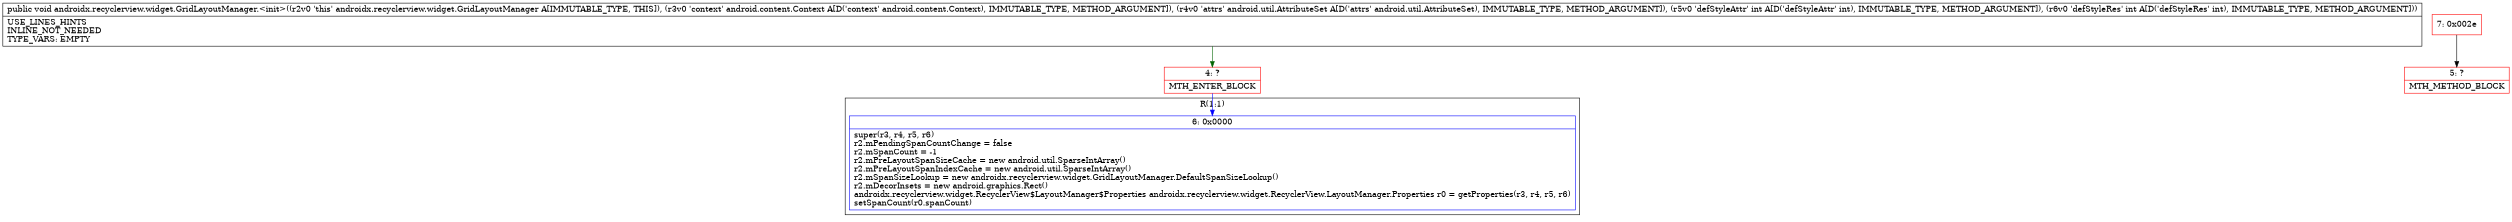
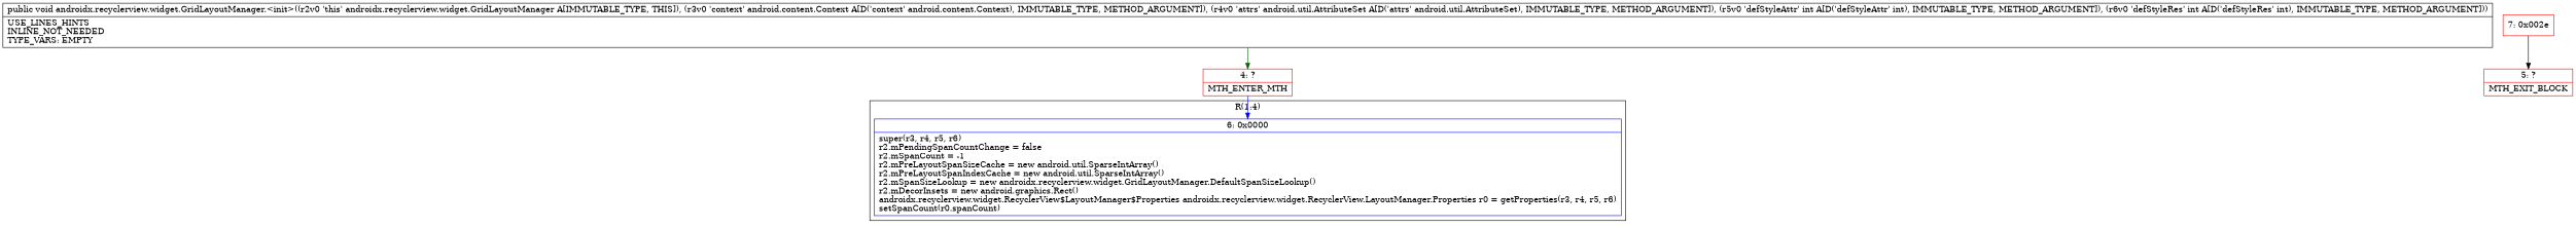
  digraph {
    node [color=red shape=record]
    edge [style=solid]
    n1 [color=blue label="{6\:\ 0x0000|super(r3, r4, r5, r6)\lr2.mPendingSpanCountChange = false\lr2.mSpanCount = \-1\lr2.mPreLayoutSpanSizeCache = new android.util.SparseIntArray()\lr2.mPreLayoutSpanIndexCache = new android.util.SparseIntArray()\lr2.mSpanSizeLookup = new androidx.recyclerview.widget.GridLayoutManager.DefaultSpanSizeLookup()\lr2.mDecorInsets = new android.graphics.Rect()\landroidx.recyclerview.widget.RecyclerView$LayoutManager$Properties androidx.recyclerview.widget.RecyclerView.LayoutManager.Properties r0 = getProperties(r3, r4, r5, r6)\lsetSpanCount(r0.spanCount)\l}"]
    n2 [label="{7\:\ 0x002e}"]
-   n3 [label="{5\:\ ?|MTH_METHOD_BLOCK\l}"]
-   n4 [label="{4\:\ ?|MTH_ENTER_BLOCK\l}"]
+   n3 [label="{5\:\ ?|MTH_EXIT_BLOCK\l}"]
+   n4 [label="{4\:\ ?|MTH_ENTER_MTH\l}"]
    n5 [label="{public void androidx.recyclerview.widget.GridLayoutManager.\<init\>((r2v0 'this' androidx.recyclerview.widget.GridLayoutManager A[IMMUTABLE_TYPE, THIS]), (r3v0 'context' android.content.Context A[D('context' android.content.Context), IMMUTABLE_TYPE, METHOD_ARGUMENT]), (r4v0 'attrs' android.util.AttributeSet A[D('attrs' android.util.AttributeSet), IMMUTABLE_TYPE, METHOD_ARGUMENT]), (r5v0 'defStyleAttr' int A[D('defStyleAttr' int), IMMUTABLE_TYPE, METHOD_ARGUMENT]), (r6v0 'defStyleRes' int A[D('defStyleRes' int), IMMUTABLE_TYPE, METHOD_ARGUMENT]))  | USE_LINES_HINTS\lINLINE_NOT_NEEDED\lTYPE_VARS: EMPTY\l}" color=""]
    subgraph cluster_1 {
-     label="R(1:1)"
+     label="R(1:4)"
      n1
    }
    n2 -> n3 [color=black]
    n4 -> n1 [color=blue]
    n5 -> n4 [color=darkgreen]
  }
